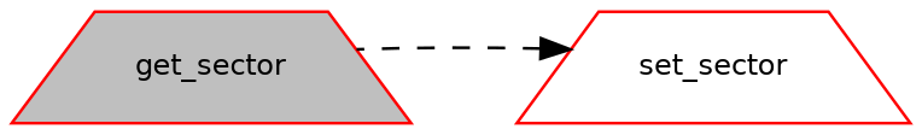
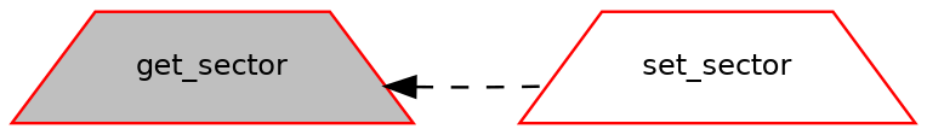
  digraph {
    rankdir=LR
    node [color=red fontname=Helvetica fontsize=10 shape=trapezium style=filled]
    n1 [fillcolor=grey75 fontcolor=black height=0.2 label=get_sector width=0.4]
    n2 [fillcolor=white height=0.2 label=set_sector width=0.4]
-   n2 -> n1 [color=black dir=back fontname=Helvetica fontsize=10 labelfontname=Helvetica labelfontsize=10 style=dashed]
+   n1 -> n2 [color=black dir=back fontname=Helvetica fontsize=10 labelfontname=Helvetica labelfontsize=10 style=dashed]
  }
